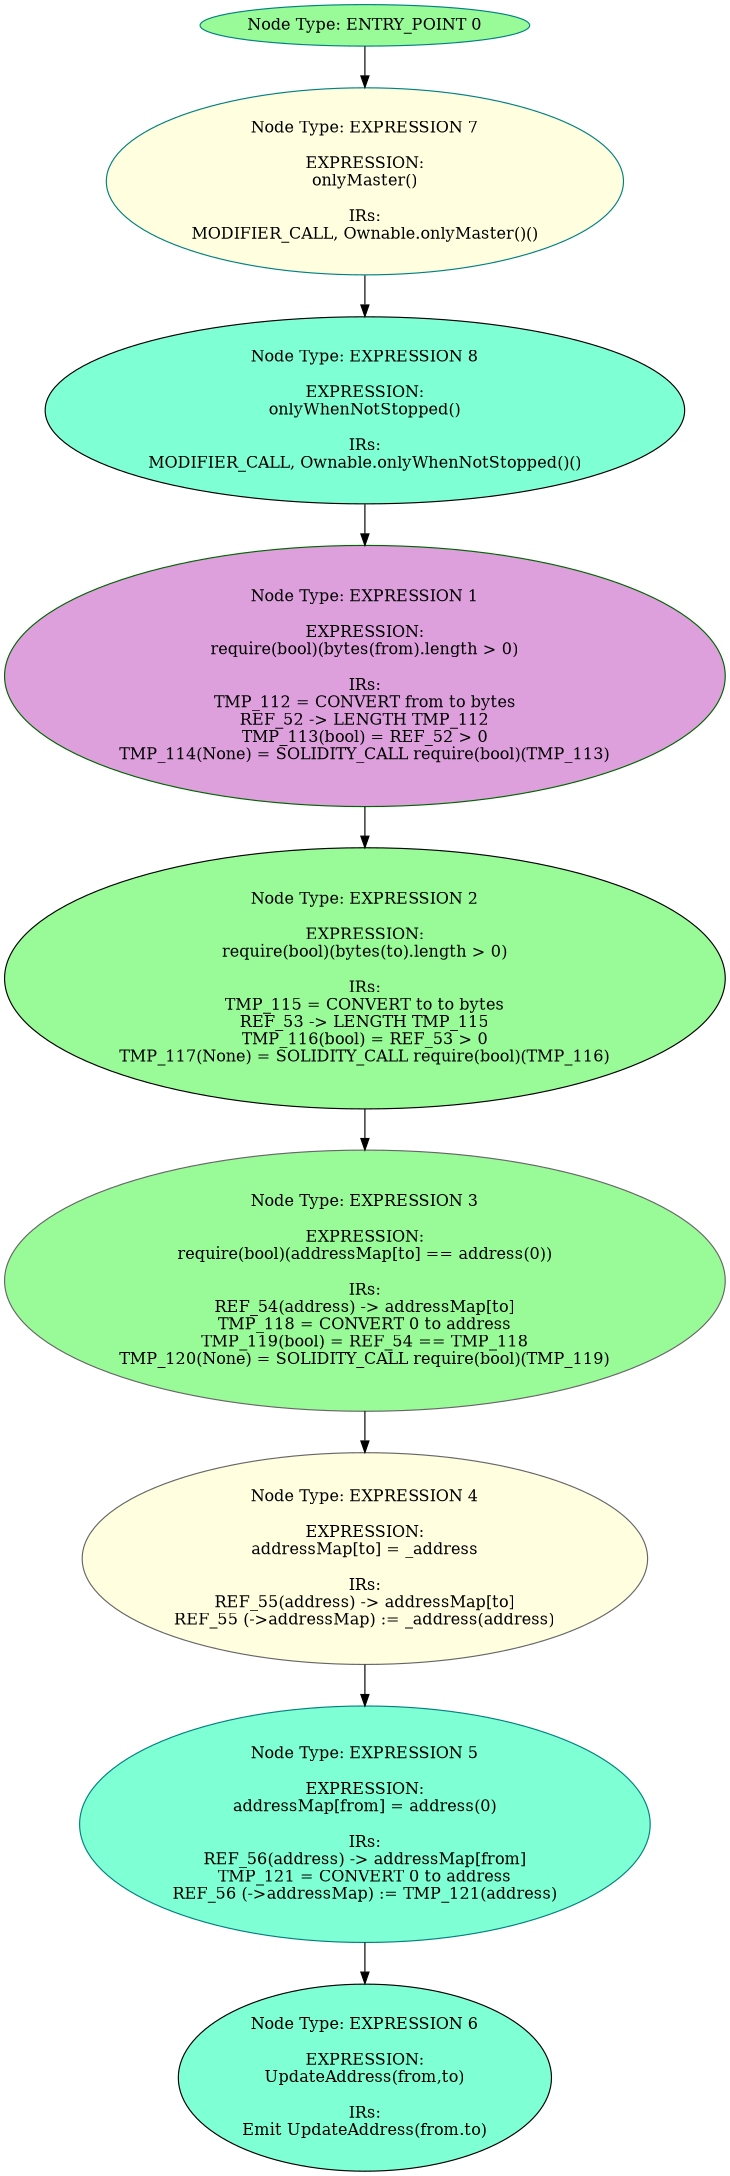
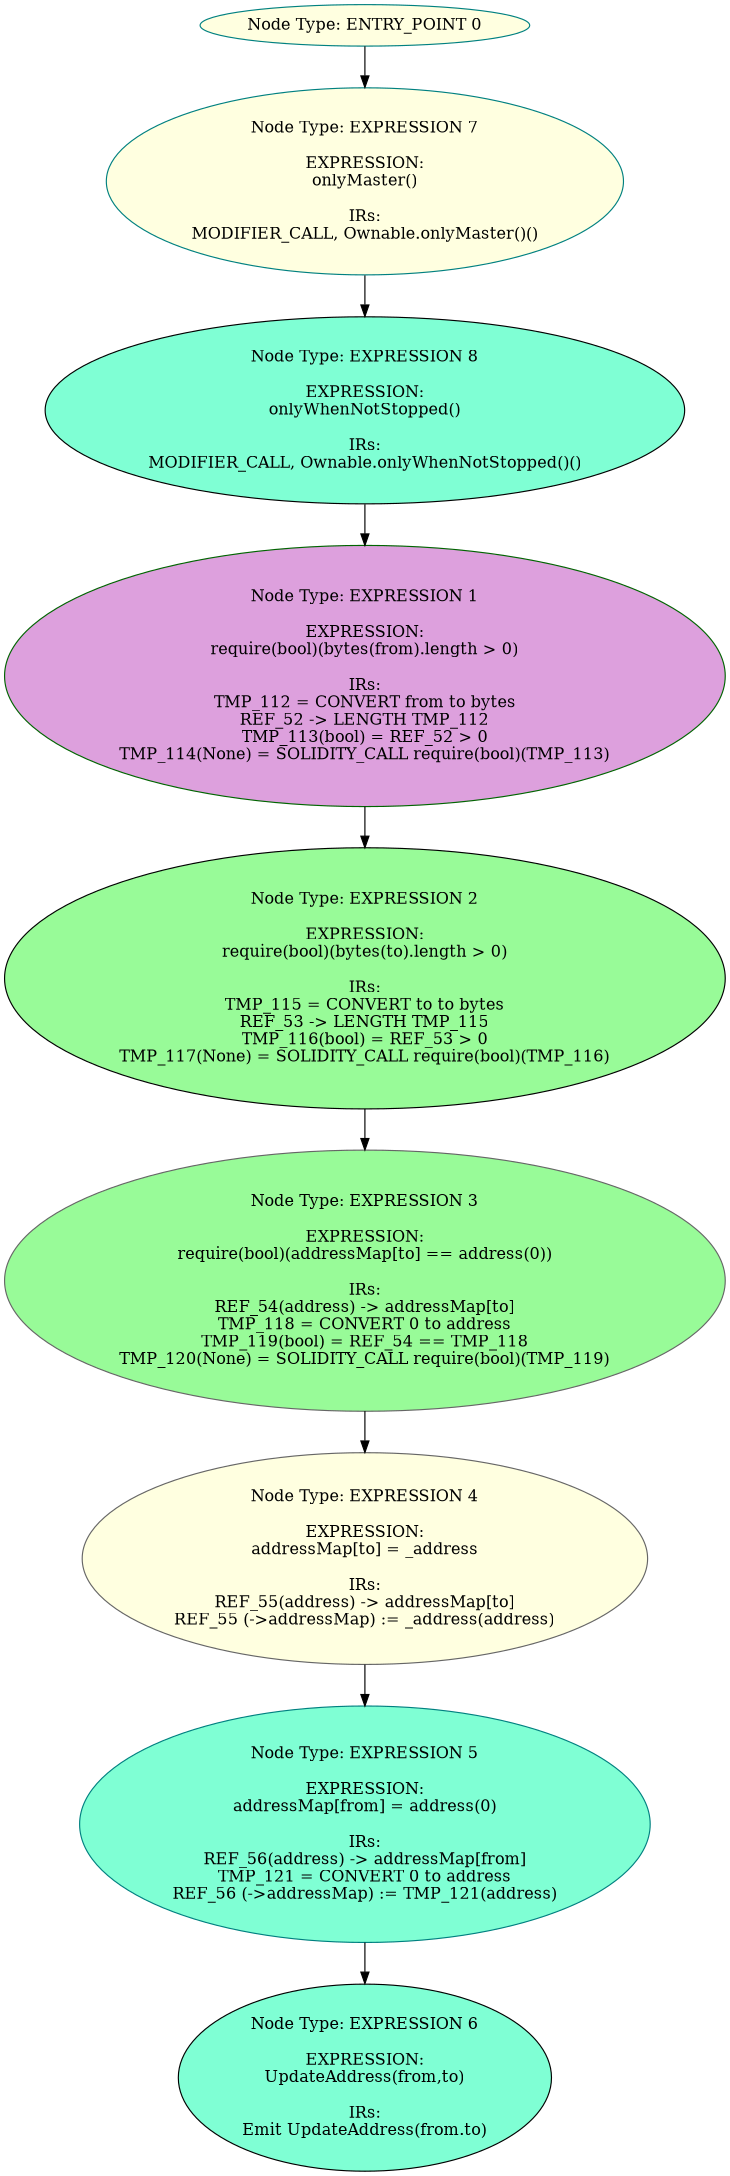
  digraph {
    node [style=filled fillcolor=lightyellow color=teal]
-   n1 [label="Node Type: ENTRY_POINT 0\n" fillcolor=palegreen]
+   n1 [label="Node Type: ENTRY_POINT 0\n"]
    n2 [label="Node Type: EXPRESSION 7\n\nEXPRESSION:\nonlyMaster()\n\nIRs:\nMODIFIER_CALL, Ownable.onlyMaster()()"]
    n3 [label="Node Type: EXPRESSION 8\n\nEXPRESSION:\nonlyWhenNotStopped()\n\nIRs:\nMODIFIER_CALL, Ownable.onlyWhenNotStopped()()" fillcolor=aquamarine color=black]
    n4 [label="Node Type: EXPRESSION 1\n\nEXPRESSION:\nrequire(bool)(bytes(from).length > 0)\n\nIRs:\nTMP_112 = CONVERT from to bytes\nREF_52 -> LENGTH TMP_112\nTMP_113(bool) = REF_52 > 0\nTMP_114(None) = SOLIDITY_CALL require(bool)(TMP_113)" fillcolor=plum color=darkgreen]
    n5 [label="Node Type: EXPRESSION 2\n\nEXPRESSION:\nrequire(bool)(bytes(to).length > 0)\n\nIRs:\nTMP_115 = CONVERT to to bytes\nREF_53 -> LENGTH TMP_115\nTMP_116(bool) = REF_53 > 0\nTMP_117(None) = SOLIDITY_CALL require(bool)(TMP_116)" fillcolor=palegreen color=black]
    n6 [label="Node Type: EXPRESSION 3\n\nEXPRESSION:\nrequire(bool)(addressMap[to] == address(0))\n\nIRs:\nREF_54(address) -> addressMap[to]\nTMP_118 = CONVERT 0 to address\nTMP_119(bool) = REF_54 == TMP_118\nTMP_120(None) = SOLIDITY_CALL require(bool)(TMP_119)" fillcolor=palegreen color=gray40]
    n7 [label="Node Type: EXPRESSION 4\n\nEXPRESSION:\naddressMap[to] = _address\n\nIRs:\nREF_55(address) -> addressMap[to]\nREF_55 (->addressMap) := _address(address)" color=gray40]
    n8 [label="Node Type: EXPRESSION 5\n\nEXPRESSION:\naddressMap[from] = address(0)\n\nIRs:\nREF_56(address) -> addressMap[from]\nTMP_121 = CONVERT 0 to address\nREF_56 (->addressMap) := TMP_121(address)" fillcolor=aquamarine]
    n9 [label="Node Type: EXPRESSION 6\n\nEXPRESSION:\nUpdateAddress(from,to)\n\nIRs:\nEmit UpdateAddress(from.to)" fillcolor=aquamarine color=black]
    n1 -> n2
    n2 -> n3
    n3 -> n4
    n4 -> n5
    n5 -> n6
    n6 -> n7
    n7 -> n8
    n8 -> n9
  }
